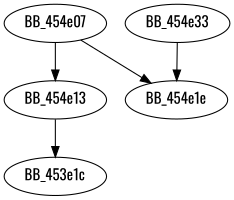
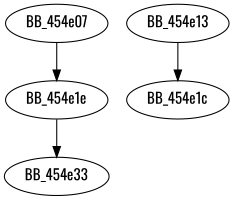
  digraph {
    fontname=Oswald
    node [fontname=Oswald]
    edge [fontname=Oswald]
    BB_454e07
    BB_454e13
    BB_454e1e
-   BB_454e1c [label=BB_453e1c]
+   BB_454e1c
    n5 [label=BB_454e33]
-   BB_454e07 -> BB_454e13
    BB_454e07 -> BB_454e1e
    BB_454e13 -> BB_454e1c
-   n5 -> BB_454e1e
+   BB_454e1e -> n5
  }
